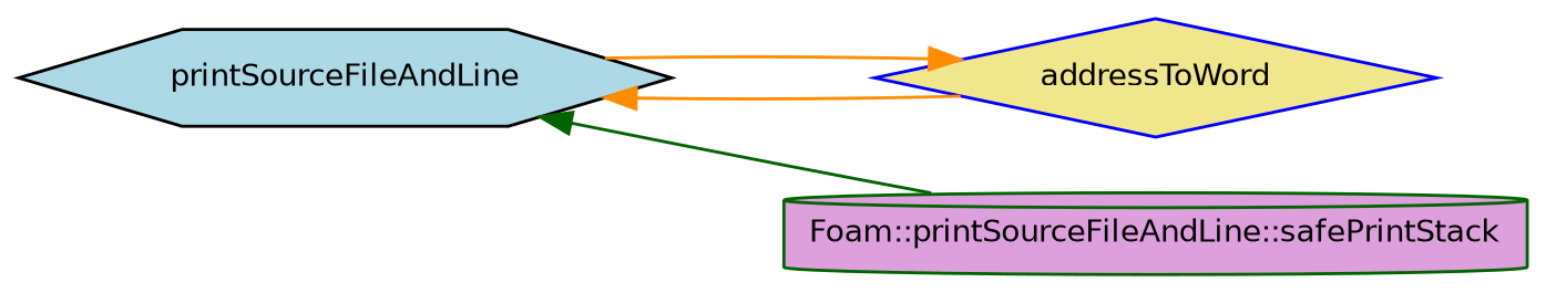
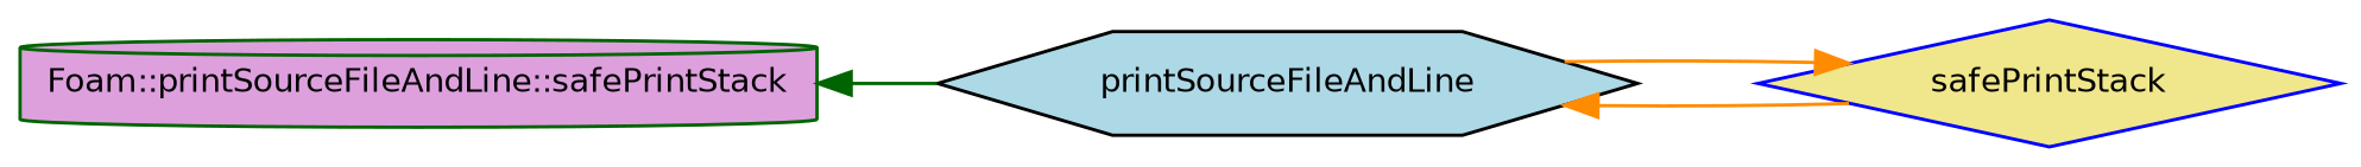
  digraph {
    rankdir=LR
    node [fontname=Helvetica fontsize=10 style=filled]
    edge [color=darkorange dir=back fontname=Helvetica fontsize=10 labelfontname=Helvetica labelfontsize=10 style=solid]
    n1 [color=black fillcolor=lightblue fontcolor=black height=0.2 label=printSourceFileAndLine shape=hexagon width=0.4]
-   n2 [color=blue fillcolor=khaki height=0.2 label=addressToWord shape=diamond width=0.4]
+   n2 [color=blue fillcolor=khaki height=0.2 label=safePrintStack shape=diamond width=0.4]
    n3 [color=darkgreen fillcolor=plum height=0.2 label="Foam::printSourceFileAndLine::safePrintStack" shape=cylinder width=0.4]
    n1 -> n2
-   n1 -> n3 [color=darkgreen]
+   n3 -> n1 [color=darkgreen]
    n2 -> n1
  }
